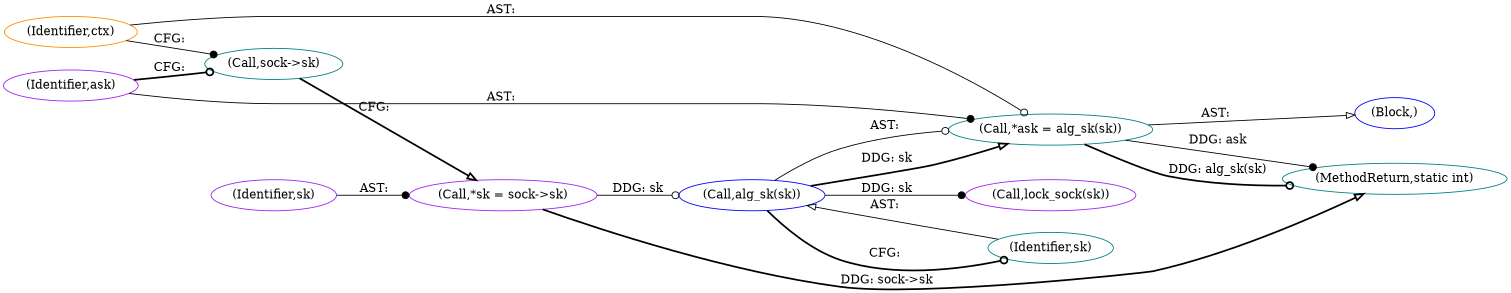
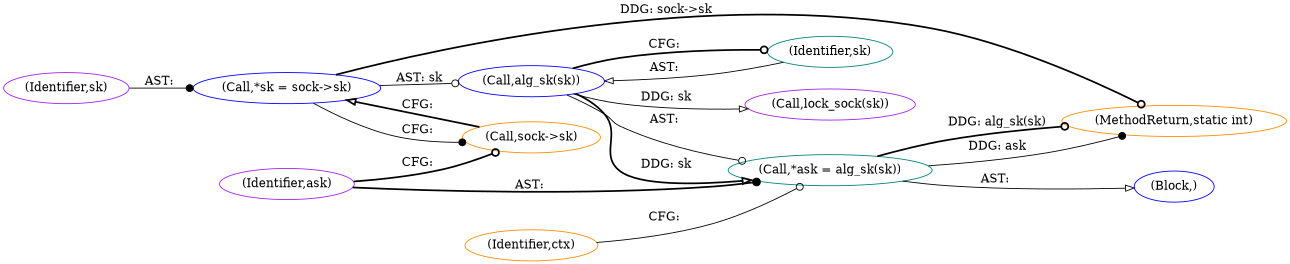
  digraph {
    rankdir=LR
    node [color=teal]
    edge [arrowhead=odot style=solid]
    n1 [label="(Call,*ask = alg_sk(sk))"]
-   n2 [label="(MethodReturn,static int)"]
+   n2 [color=darkorange label="(MethodReturn,static int)"]
    n3 [color=blue label="(Block,)"]
    n4 [color=blue label="(Call,alg_sk(sk))"]
    n5 [label="(Identifier,sk)"]
    n6 [color=purple label="(Call,lock_sock(sk))"]
-   n7 [color=purple label="(Call,*sk = sock->sk)"]
-   n8 [label="(Call,sock->sk)"]
+   n7 [color=blue label="(Call,*sk = sock->sk)"]
+   n8 [color=darkorange label="(Call,sock->sk)"]
    n9 [color=darkorange label="(Identifier,ctx)"]
    n10 [color=purple label="(Identifier,sk)"]
    n11 [color=purple label="(Identifier,ask)"]
    n1 -> n2 [arrowhead=dot label="DDG: ask"]
    n1 -> n2 [label="DDG: alg_sk(sk)" style=bold]
    n1 -> n3 [arrowhead=onormal label="AST: "]
    n4 -> n1 [label="AST: "]
    n4 -> n1 [arrowhead=onormal label="DDG: sk" style=bold]
    n4 -> n5 [label="CFG: " style=bold]
-   n4 -> n6 [arrowhead=dot label="DDG: sk"]
+   n4 -> n6 [arrowhead=onormal label="DDG: sk"]
    n5 -> n4 [arrowhead=onormal label="AST: "]
-   n7 -> n2 [arrowhead=onormal label="DDG: sock->sk" style=bold]
-   n7 -> n4 [label="DDG: sk"]
-   n9 -> n8 [arrowhead=dot label="CFG: "]
+   n7 -> n2 [label="DDG: sock->sk" style=bold]
+   n7 -> n4 [label="AST: sk"]
+   n7 -> n8 [arrowhead=dot label="CFG: "]
    n8 -> n7 [arrowhead=onormal label="CFG: " style=bold]
-   n9 -> n1 [label="AST: "]
+   n9 -> n1 [label="CFG: "]
    n10 -> n7 [arrowhead=dot label="AST: "]
-   n11 -> n1 [arrowhead=dot label="AST: "]
+   n11 -> n1 [arrowhead=dot label="AST: " style=bold]
    n11 -> n8 [label="CFG: " style=bold]
  }
